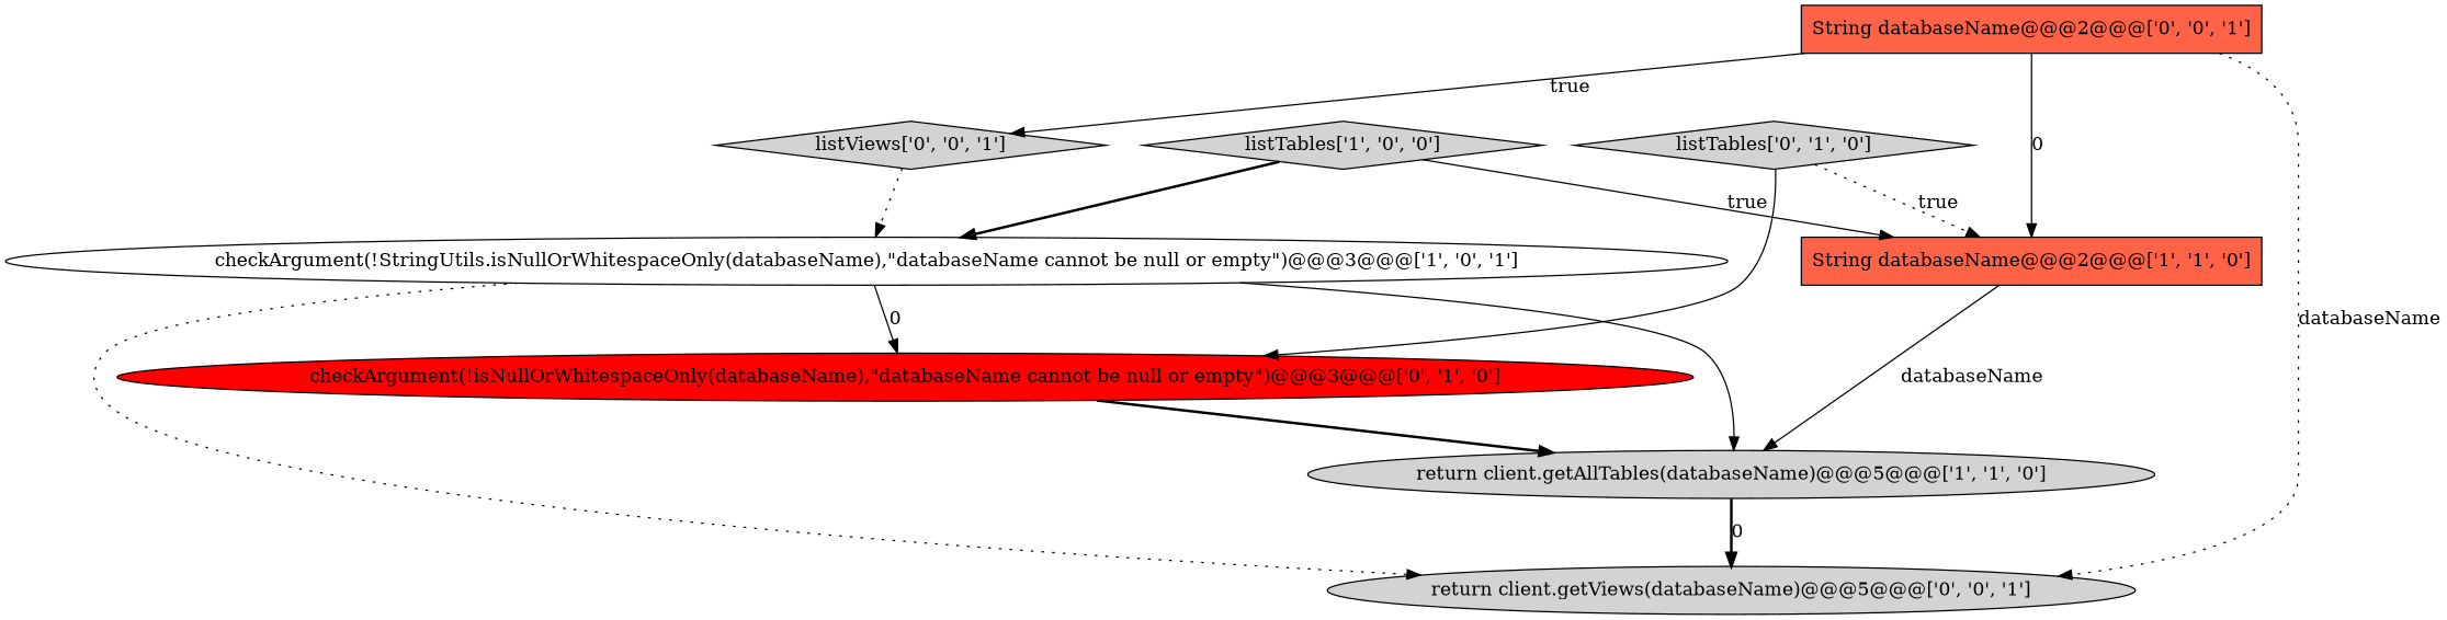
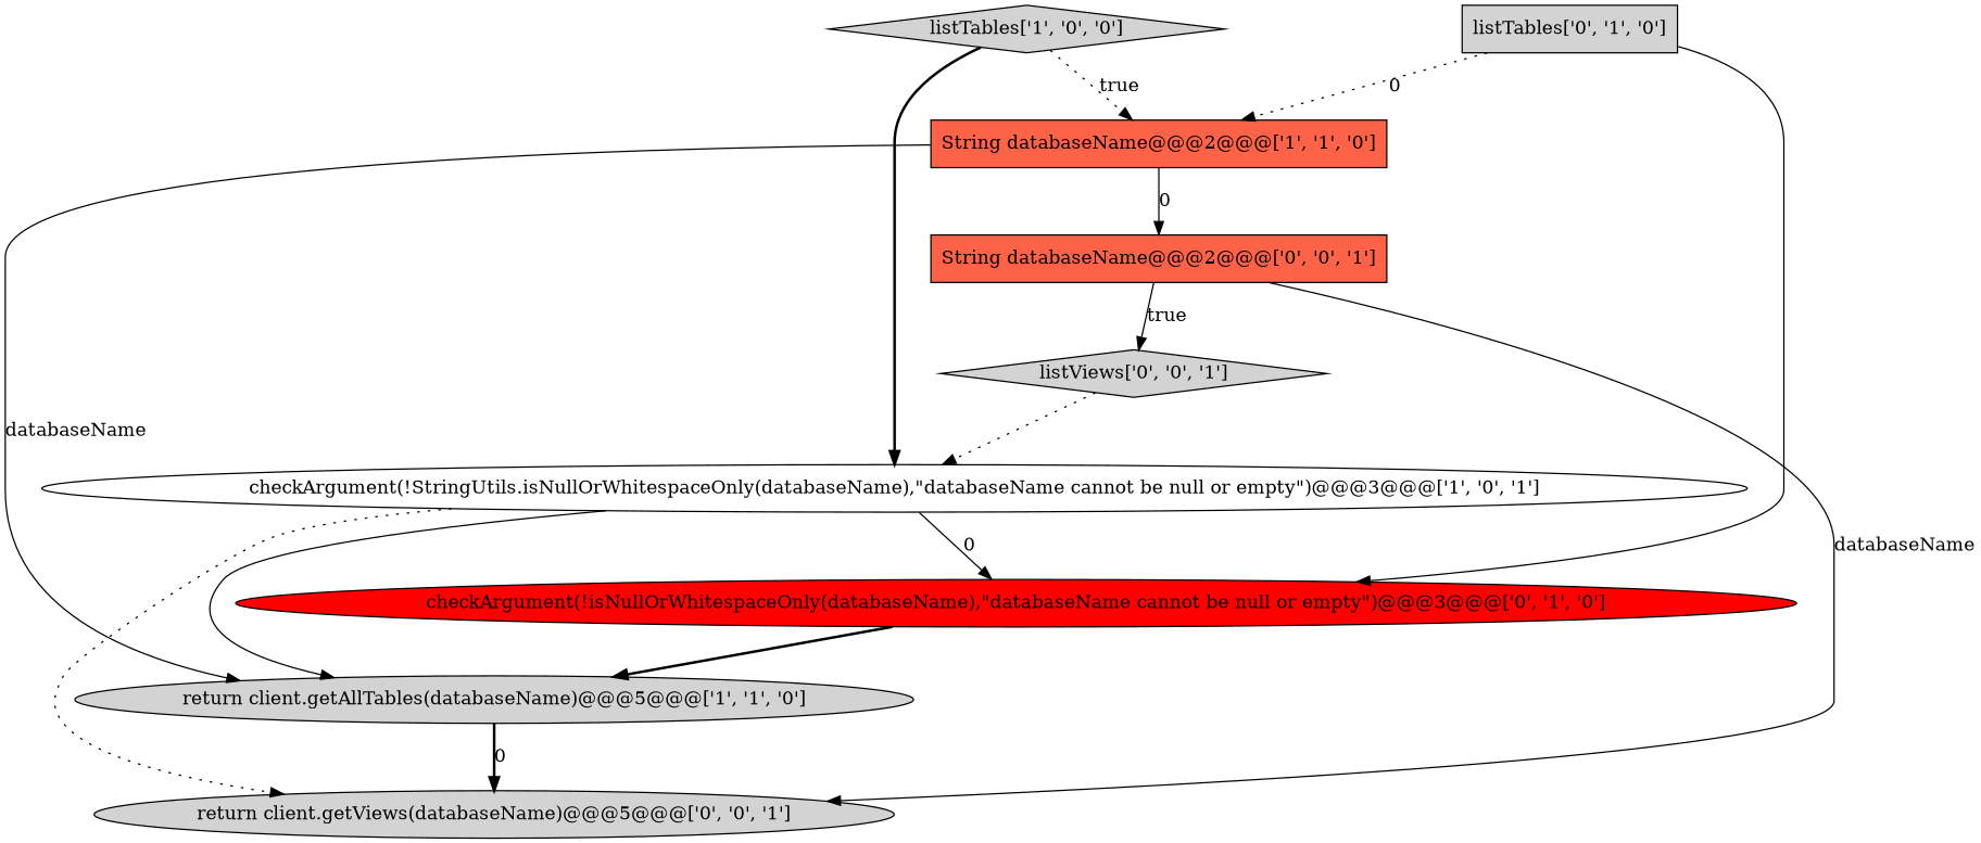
  digraph {
    node [fillcolor=lightgray shape=ellipse style=filled]
    edge [style=solid]
    n1 [label="return client.getViews(databaseName)@@@5@@@['0', '0', '1']"]
    n2 [label="listTables['1', '0', '0']" shape=diamond]
    n3 [fillcolor=white label="checkArgument(!StringUtils.isNullOrWhitespaceOnly(databaseName),\"databaseName cannot be null or empty\")@@@3@@@['1', '0', '1']"]
    n4 [fillcolor=tomato label="String databaseName@@@2@@@['1', '1', '0']" shape=box]
    n5 [fillcolor=red label="checkArgument(!isNullOrWhitespaceOnly(databaseName),\"databaseName cannot be null or empty\")@@@3@@@['0', '1', '0']"]
    n6 [label="return client.getAllTables(databaseName)@@@5@@@['1', '1', '0']"]
    n7 [fillcolor=tomato label="String databaseName@@@2@@@['0', '0', '1']" shape=box]
-   n8 [label="listTables['0', '1', '0']" shape=diamond]
+   n8 [label="listTables['0', '1', '0']" shape=box]
    n9 [label="listViews['0', '0', '1']" shape=diamond]
    n2 -> n3 [style=bold]
-   n2 -> n4 [label=true]
+   n2 -> n4 [label=true style=dotted]
    n3 -> n1 [style=dotted]
    n3 -> n5 [label=0]
    n3 -> n6
    n4 -> n6 [label=databaseName]
-   n7 -> n4 [label=0]
+   n4 -> n7 [label=0]
    n5 -> n6 [style=bold]
    n6 -> n1 [label=0 style=bold]
-   n7 -> n1 [label=databaseName style=dotted]
+   n7 -> n1 [label=databaseName]
    n7 -> n9 [label=true]
-   n8 -> n4 [label=true style=dotted]
+   n8 -> n4 [label=0 style=dotted]
    n8 -> n5
    n9 -> n3 [style=dotted]
  }
